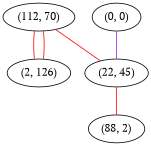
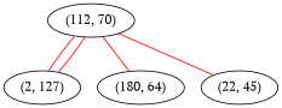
  graph {
    fontname="PT Serif"
    node [fontname="PT Serif"]
    edge [color=red fontname="PT Serif" weight=1]
    "(112, 70)"
-   "(2, 126)"
+   "(2, 126)" [label="(2, 127)"]
+   "(180, 64)"
    "(22, 45)"
-   "(0, 0)"
-   "(88, 2)"
    "(112, 70)" -- "(2, 126)"
    "(112, 70)" -- "(2, 126)"
+   "(112, 70)" -- "(180, 64)"
    "(112, 70)" -- "(22, 45)"
-   "(22, 45)" -- "(88, 2)"
-   "(0, 0)" -- "(22, 45)" [color=purple weight=4]
  }
